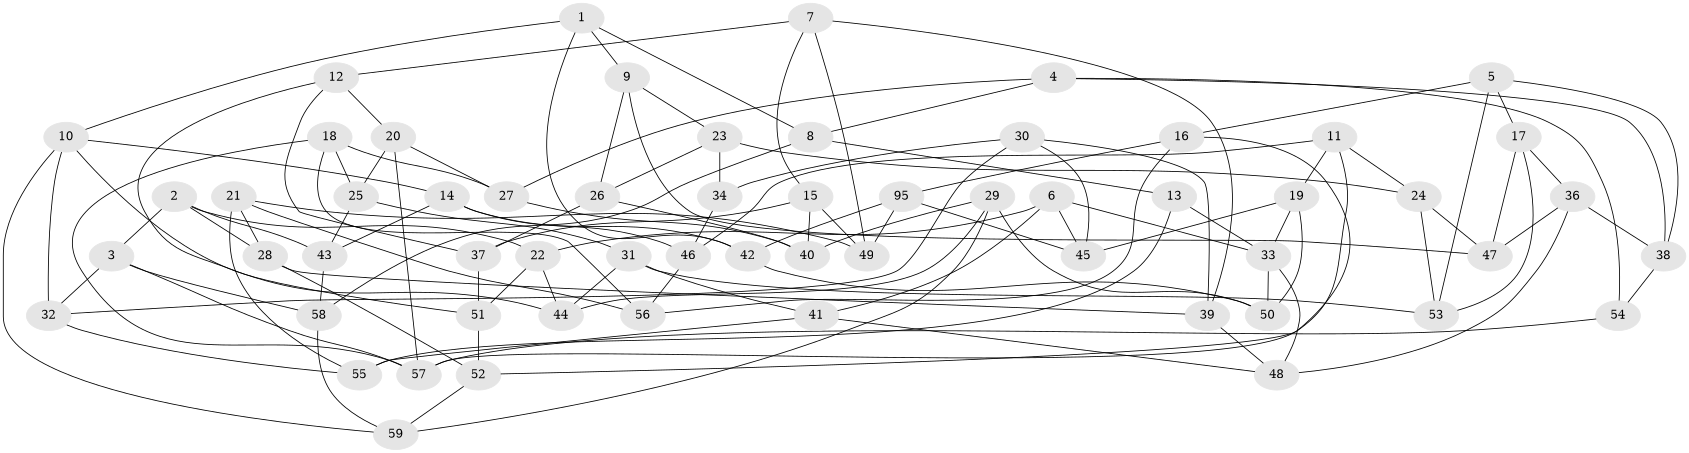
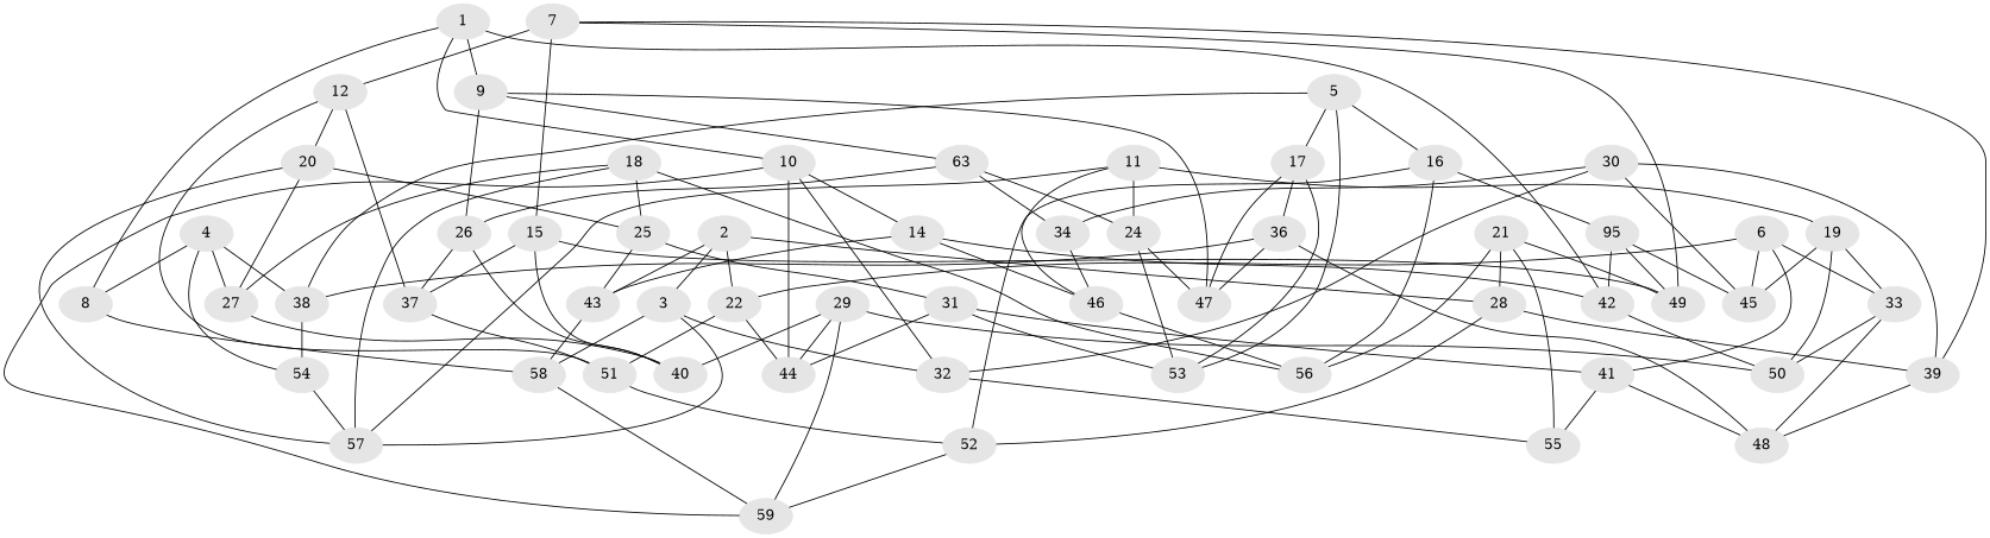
  graph {
    node [color=gray90 style=filled]
    1
    8
    9
    42
    10
-   13
    58
-   23
+   23 [label=63]
    26
    47
    33
    55
    50
    2
    3
    22
    28
    43
    32
    57
    44
    51
    39
    52
    59
    4
    27
    38
    54
    40
    5
    16
    17
    53
    n35 [label=95]
    56
    36
    6
    41
    45
    48
    7
    12
    15
    49
    20
    37
    24
    34
    14
    46
    11
    19
    25
    18
    31
    21
    29
    30
    1 -- 8
    1 -- 9
    1 -- 42
    1 -- 10
-   8 -- 13
    8 -- 58
    9 -- 23
    9 -- 26
    9 -- 47
    42 -- 50
    10 -- 32
    10 -- 44
    10 -- 59
    10 -- 14
-   13 -- 33
-   13 -- 55
    58 -- 59
    23 -- 26
    23 -- 24
    23 -- 34
    26 -- 40
    26 -- 37
    33 -- 50
    33 -- 48
    2 -- 3
    2 -- 22
    2 -- 28
    2 -- 43
    3 -- 58
    3 -- 32
    3 -- 57
    22 -- 44
    22 -- 51
    28 -- 39
    28 -- 52
    43 -- 58
    32 -- 55
    51 -- 52
    39 -- 48
    52 -- 59
    4 -- 8
    4 -- 27
    4 -- 38
    4 -- 54
    27 -- 40
    38 -- 54
    54 -- 57
    5 -- 38
    5 -- 16
    5 -- 17
    5 -- 53
    16 -- 52
    16 -- n35
    16 -- 56
    17 -- 47
    17 -- 53
    17 -- 36
    n35 -- 42
    n35 -- 45
    n35 -- 49
    36 -- 47
    36 -- 38
    36 -- 48
    6 -- 33
    6 -- 22
    6 -- 41
    6 -- 45
    41 -- 55
    41 -- 48
    7 -- 39
    7 -- 12
    7 -- 15
    7 -- 49
    12 -- 51
    12 -- 20
    12 -- 37
    15 -- 40
    15 -- 49
    15 -- 37
    20 -- 57
    20 -- 27
    20 -- 25
    37 -- 51
    24 -- 47
    24 -- 53
    34 -- 46
    14 -- 42
    14 -- 43
    14 -- 46
    46 -- 56
    11 -- 57
    11 -- 24
    11 -- 46
    11 -- 19
    19 -- 33
    19 -- 50
    19 -- 45
    25 -- 43
    25 -- 31
    18 -- 57
    18 -- 27
    18 -- 56
    18 -- 25
    31 -- 44
    31 -- 53
    31 -- 41
    21 -- 55
    21 -- 28
    21 -- 56
    21 -- 49
    29 -- 50
    29 -- 44
    29 -- 59
    29 -- 40
    30 -- 32
    30 -- 39
    30 -- 45
    30 -- 34
  }
